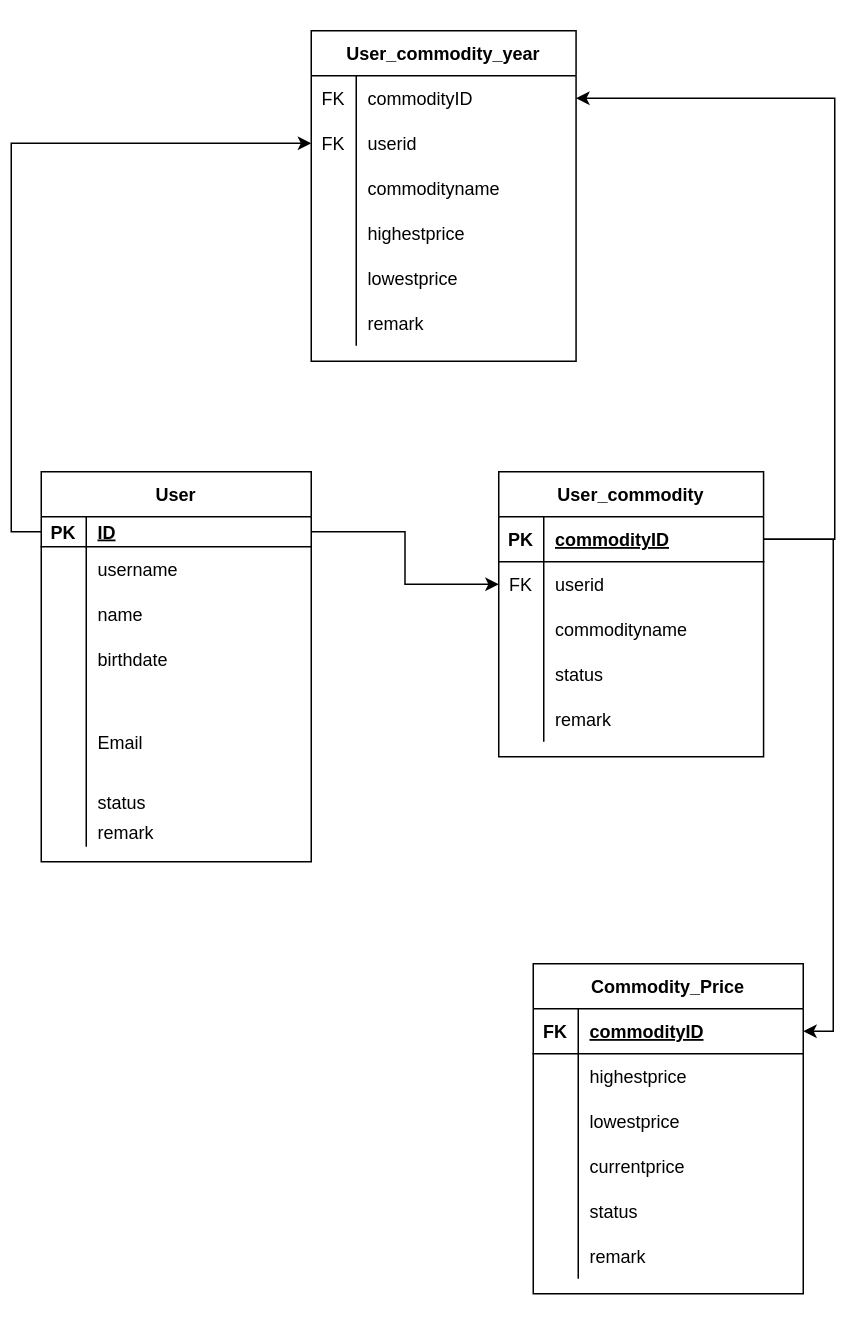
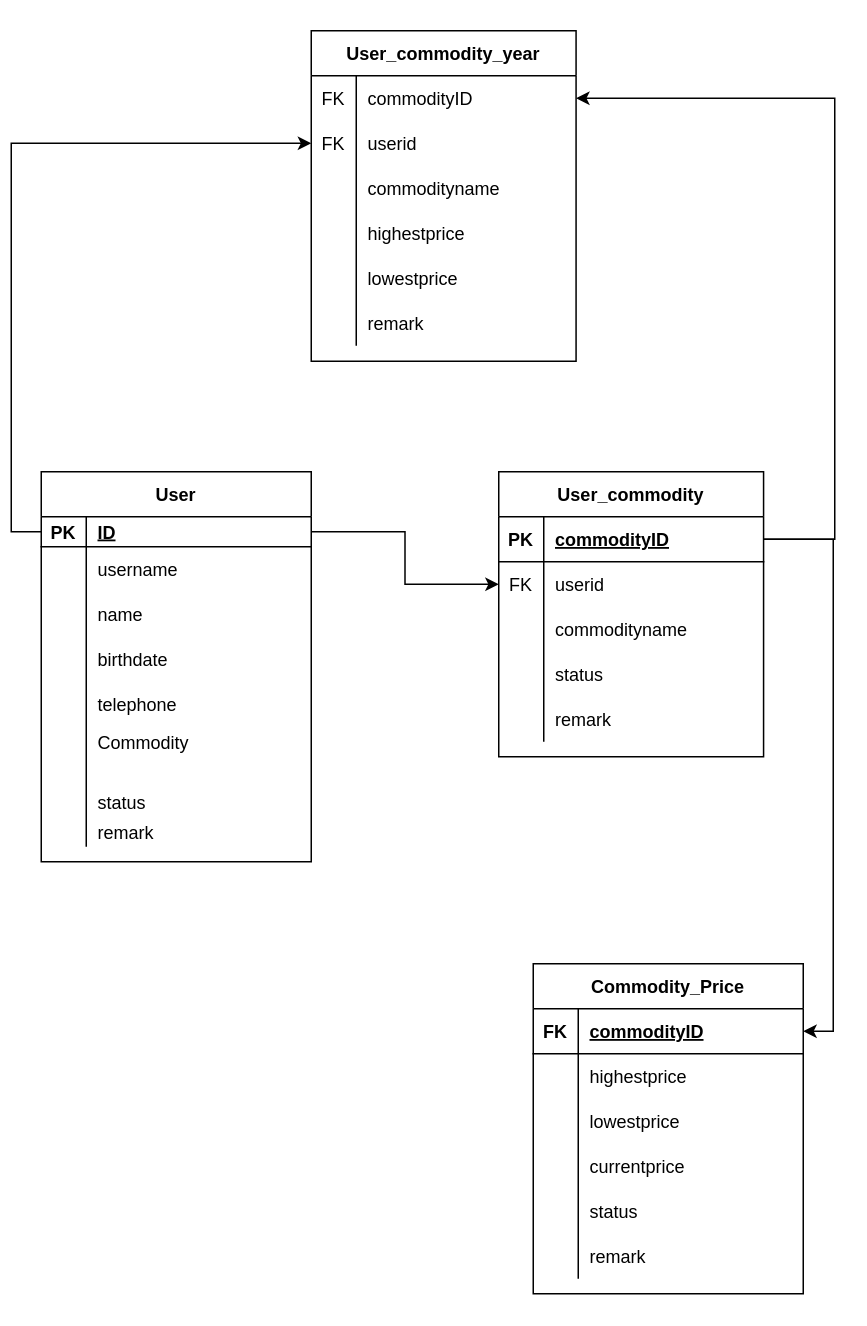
  <mxCell id="0" />
  <mxCell id="1" parent="0" />
  <mxCell id="2" value="User" style="shape=table;startSize=30;container=1;collapsible=1;childLayout=tableLayout;fixedRows=1;rowLines=0;fontStyle=1;align=center;resizeLast=1;" vertex="1" parent="1"><mxGeometry x="20" y="314" width="180" height="260" as="geometry" /></mxCell>
  <mxCell id="3" value="" style="shape=partialRectangle;collapsible=0;dropTarget=0;pointerEvents=0;fillColor=none;top=0;left=0;bottom=1;right=0;points=[[0,0.5],[1,0.5]];portConstraint=eastwest;" vertex="1" parent="2"><mxGeometry y="30" width="180" height="20" as="geometry" /></mxCell>
  <mxCell id="4" value="PK" style="shape=partialRectangle;connectable=0;fillColor=none;top=0;left=0;bottom=0;right=0;fontStyle=1;overflow=hidden;" vertex="1" parent="3"><mxGeometry width="30" height="20" as="geometry" /></mxCell>
  <mxCell id="5" value="ID" style="shape=partialRectangle;connectable=0;fillColor=none;top=0;left=0;bottom=0;right=0;align=left;spacingLeft=6;fontStyle=5;overflow=hidden;" vertex="1" parent="3"><mxGeometry x="30" width="150" height="20" as="geometry" /></mxCell>
  <mxCell id="6" value="" style="shape=partialRectangle;collapsible=0;dropTarget=0;pointerEvents=0;fillColor=none;top=0;left=0;bottom=0;right=0;points=[[0,0.5],[1,0.5]];portConstraint=eastwest;" vertex="1" parent="2"><mxGeometry y="50" width="180" height="30" as="geometry" /></mxCell>
  <mxCell id="7" value="" style="shape=partialRectangle;connectable=0;fillColor=none;top=0;left=0;bottom=0;right=0;editable=1;overflow=hidden;" vertex="1" parent="6"><mxGeometry width="30" height="30" as="geometry" /></mxCell>
  <mxCell id="8" value="username" style="shape=partialRectangle;connectable=0;fillColor=none;top=0;left=0;bottom=0;right=0;align=left;spacingLeft=6;overflow=hidden;" vertex="1" parent="6"><mxGeometry x="30" width="150" height="30" as="geometry" /></mxCell>
  <mxCell id="9" value="" style="shape=partialRectangle;collapsible=0;dropTarget=0;pointerEvents=0;fillColor=none;top=0;left=0;bottom=0;right=0;points=[[0,0.5],[1,0.5]];portConstraint=eastwest;" vertex="1" parent="2"><mxGeometry y="80" width="180" height="30" as="geometry" /></mxCell>
  <mxCell id="10" value="" style="shape=partialRectangle;connectable=0;fillColor=none;top=0;left=0;bottom=0;right=0;editable=1;overflow=hidden;" vertex="1" parent="9"><mxGeometry width="30" height="30" as="geometry" /></mxCell>
  <mxCell id="11" value="name" style="shape=partialRectangle;connectable=0;fillColor=none;top=0;left=0;bottom=0;right=0;align=left;spacingLeft=6;overflow=hidden;" vertex="1" parent="9"><mxGeometry x="30" width="150" height="30" as="geometry" /></mxCell>
  <mxCell id="12" value="" style="shape=partialRectangle;collapsible=0;dropTarget=0;pointerEvents=0;fillColor=none;top=0;left=0;bottom=0;right=0;points=[[0,0.5],[1,0.5]];portConstraint=eastwest;" vertex="1" parent="2"><mxGeometry y="110" width="180" height="30" as="geometry" /></mxCell>
  <mxCell id="13" value="" style="shape=partialRectangle;connectable=0;fillColor=none;top=0;left=0;bottom=0;right=0;editable=1;overflow=hidden;" vertex="1" parent="12"><mxGeometry width="30" height="30" as="geometry" /></mxCell>
  <mxCell id="14" value="birthdate" style="shape=partialRectangle;connectable=0;fillColor=none;top=0;left=0;bottom=0;right=0;align=left;spacingLeft=6;overflow=hidden;" vertex="1" parent="12"><mxGeometry x="30" width="150" height="30" as="geometry" /></mxCell>
  <mxCell id="15" value="" style="shape=partialRectangle;collapsible=0;dropTarget=0;pointerEvents=0;fillColor=none;top=0;left=0;bottom=0;right=0;points=[[0,0.5],[1,0.5]];portConstraint=eastwest;" vertex="1" parent="2"><mxGeometry y="140" width="180" height="30" as="geometry" /></mxCell>
  <mxCell id="16" value="" style="shape=partialRectangle;connectable=0;fillColor=none;top=0;left=0;bottom=0;right=0;editable=1;overflow=hidden;" vertex="1" parent="15"><mxGeometry width="30" height="30" as="geometry" /></mxCell>
+ <mxCell id="17" value="telephone" style="shape=partialRectangle;connectable=0;fillColor=none;top=0;left=0;bottom=0;right=0;align=left;spacingLeft=6;overflow=hidden;" vertex="1" parent="15"><mxGeometry x="30" width="150" height="30" as="geometry" /></mxCell>
  <mxCell id="18" value="" style="shape=partialRectangle;collapsible=0;dropTarget=0;pointerEvents=0;fillColor=none;top=0;left=0;bottom=0;right=0;points=[[0,0.5],[1,0.5]];portConstraint=eastwest;" vertex="1" parent="2"><mxGeometry y="170" width="180" height="20" as="geometry" /></mxCell>
  <mxCell id="19" value="" style="shape=partialRectangle;connectable=0;fillColor=none;top=0;left=0;bottom=0;right=0;editable=1;overflow=hidden;" vertex="1" parent="18"><mxGeometry width="30" height="20" as="geometry" /></mxCell>
- <mxCell id="20" value="Email" style="shape=partialRectangle;connectable=0;fillColor=none;top=0;left=0;bottom=0;right=0;align=left;spacingLeft=6;overflow=hidden;" vertex="1" parent="18"><mxGeometry x="30" width="150" height="20" as="geometry" /></mxCell>
+ <mxCell id="20" value="Commodity" style="shape=partialRectangle;connectable=0;fillColor=none;top=0;left=0;bottom=0;right=0;align=left;spacingLeft=6;overflow=hidden;" vertex="1" parent="18"><mxGeometry x="30" width="150" height="20" as="geometry" /></mxCell>
  <mxCell id="21" value="" style="shape=partialRectangle;collapsible=0;dropTarget=0;pointerEvents=0;fillColor=none;top=0;left=0;bottom=0;right=0;points=[[0,0.5],[1,0.5]];portConstraint=eastwest;" vertex="1" parent="2"><mxGeometry y="190" width="180" height="20" as="geometry" /></mxCell>
  <mxCell id="22" value="" style="shape=partialRectangle;connectable=0;fillColor=none;top=0;left=0;bottom=0;right=0;editable=1;overflow=hidden;" vertex="1" parent="21"><mxGeometry width="30" height="20" as="geometry" /></mxCell>
  <mxCell id="23" value="" style="shape=partialRectangle;collapsible=0;dropTarget=0;pointerEvents=0;fillColor=none;top=0;left=0;bottom=0;right=0;points=[[0,0.5],[1,0.5]];portConstraint=eastwest;" vertex="1" parent="2"><mxGeometry y="210" width="180" height="20" as="geometry" /></mxCell>
  <mxCell id="24" value="" style="shape=partialRectangle;connectable=0;fillColor=none;top=0;left=0;bottom=0;right=0;editable=1;overflow=hidden;" vertex="1" parent="23"><mxGeometry width="30" height="20" as="geometry" /></mxCell>
  <mxCell id="25" value="status" style="shape=partialRectangle;connectable=0;fillColor=none;top=0;left=0;bottom=0;right=0;align=left;spacingLeft=6;overflow=hidden;" vertex="1" parent="23"><mxGeometry x="30" width="150" height="20" as="geometry" /></mxCell>
  <mxCell id="26" value="" style="shape=partialRectangle;collapsible=0;dropTarget=0;pointerEvents=0;fillColor=none;top=0;left=0;bottom=0;right=0;points=[[0,0.5],[1,0.5]];portConstraint=eastwest;" vertex="1" parent="2"><mxGeometry y="230" width="180" height="20" as="geometry" /></mxCell>
  <mxCell id="27" value="" style="shape=partialRectangle;connectable=0;fillColor=none;top=0;left=0;bottom=0;right=0;editable=1;overflow=hidden;" vertex="1" parent="26"><mxGeometry width="30" height="20" as="geometry" /></mxCell>
  <mxCell id="28" value="remark" style="shape=partialRectangle;connectable=0;fillColor=none;top=0;left=0;bottom=0;right=0;align=left;spacingLeft=6;overflow=hidden;" vertex="1" parent="26"><mxGeometry x="30" width="150" height="20" as="geometry" /></mxCell>
  <mxCell id="29" style="edgeStyle=orthogonalEdgeStyle;rounded=0;orthogonalLoop=1;jettySize=auto;html=1;" edge="1" parent="1" source="3" target="53"><mxGeometry relative="1" as="geometry" /></mxCell>
  <mxCell id="30" value="Commodity_Price" style="shape=table;startSize=30;container=1;collapsible=1;childLayout=tableLayout;fixedRows=1;rowLines=0;fontStyle=1;align=center;resizeLast=1;" vertex="1" parent="1"><mxGeometry x="348" y="642" width="180" height="220" as="geometry" /></mxCell>
  <mxCell id="31" value="" style="shape=partialRectangle;collapsible=0;dropTarget=0;pointerEvents=0;fillColor=none;top=0;left=0;bottom=1;right=0;points=[[0,0.5],[1,0.5]];portConstraint=eastwest;" vertex="1" parent="30"><mxGeometry y="30" width="180" height="30" as="geometry" /></mxCell>
  <mxCell id="32" value="FK" style="shape=partialRectangle;connectable=0;fillColor=none;top=0;left=0;bottom=0;right=0;fontStyle=1;overflow=hidden;" vertex="1" parent="31"><mxGeometry width="30" height="30" as="geometry" /></mxCell>
  <mxCell id="33" value="commodityID" style="shape=partialRectangle;connectable=0;fillColor=none;top=0;left=0;bottom=0;right=0;align=left;spacingLeft=6;fontStyle=5;overflow=hidden;" vertex="1" parent="31"><mxGeometry x="30" width="150" height="30" as="geometry" /></mxCell>
  <mxCell id="34" value="" style="shape=partialRectangle;collapsible=0;dropTarget=0;pointerEvents=0;fillColor=none;top=0;left=0;bottom=0;right=0;points=[[0,0.5],[1,0.5]];portConstraint=eastwest;" vertex="1" parent="30"><mxGeometry y="60" width="180" height="30" as="geometry" /></mxCell>
  <mxCell id="35" value="" style="shape=partialRectangle;connectable=0;fillColor=none;top=0;left=0;bottom=0;right=0;editable=1;overflow=hidden;" vertex="1" parent="34"><mxGeometry width="30" height="30" as="geometry" /></mxCell>
  <mxCell id="36" value="highestprice" style="shape=partialRectangle;connectable=0;fillColor=none;top=0;left=0;bottom=0;right=0;align=left;spacingLeft=6;overflow=hidden;" vertex="1" parent="34"><mxGeometry x="30" width="150" height="30" as="geometry" /></mxCell>
  <mxCell id="37" value="" style="shape=partialRectangle;collapsible=0;dropTarget=0;pointerEvents=0;fillColor=none;top=0;left=0;bottom=0;right=0;points=[[0,0.5],[1,0.5]];portConstraint=eastwest;" vertex="1" parent="30"><mxGeometry y="90" width="180" height="30" as="geometry" /></mxCell>
  <mxCell id="38" value="" style="shape=partialRectangle;connectable=0;fillColor=none;top=0;left=0;bottom=0;right=0;editable=1;overflow=hidden;" vertex="1" parent="37"><mxGeometry width="30" height="30" as="geometry" /></mxCell>
  <mxCell id="39" value="lowestprice" style="shape=partialRectangle;connectable=0;fillColor=none;top=0;left=0;bottom=0;right=0;align=left;spacingLeft=6;overflow=hidden;" vertex="1" parent="37"><mxGeometry x="30" width="150" height="30" as="geometry" /></mxCell>
  <mxCell id="40" value="" style="shape=partialRectangle;collapsible=0;dropTarget=0;pointerEvents=0;fillColor=none;top=0;left=0;bottom=0;right=0;points=[[0,0.5],[1,0.5]];portConstraint=eastwest;" vertex="1" parent="30"><mxGeometry y="120" width="180" height="30" as="geometry" /></mxCell>
  <mxCell id="41" value="" style="shape=partialRectangle;connectable=0;fillColor=none;top=0;left=0;bottom=0;right=0;editable=1;overflow=hidden;" vertex="1" parent="40"><mxGeometry width="30" height="30" as="geometry" /></mxCell>
  <mxCell id="42" value="currentprice" style="shape=partialRectangle;connectable=0;fillColor=none;top=0;left=0;bottom=0;right=0;align=left;spacingLeft=6;overflow=hidden;" vertex="1" parent="40"><mxGeometry x="30" width="150" height="30" as="geometry" /></mxCell>
  <mxCell id="43" value="" style="shape=partialRectangle;collapsible=0;dropTarget=0;pointerEvents=0;fillColor=none;top=0;left=0;bottom=0;right=0;points=[[0,0.5],[1,0.5]];portConstraint=eastwest;" vertex="1" parent="30"><mxGeometry y="150" width="180" height="30" as="geometry" /></mxCell>
  <mxCell id="44" value="" style="shape=partialRectangle;connectable=0;fillColor=none;top=0;left=0;bottom=0;right=0;editable=1;overflow=hidden;" vertex="1" parent="43"><mxGeometry width="30" height="30" as="geometry" /></mxCell>
  <mxCell id="45" value="status" style="shape=partialRectangle;connectable=0;fillColor=none;top=0;left=0;bottom=0;right=0;align=left;spacingLeft=6;overflow=hidden;" vertex="1" parent="43"><mxGeometry x="30" width="150" height="30" as="geometry" /></mxCell>
  <mxCell id="46" value="" style="shape=partialRectangle;collapsible=0;dropTarget=0;pointerEvents=0;fillColor=none;top=0;left=0;bottom=0;right=0;points=[[0,0.5],[1,0.5]];portConstraint=eastwest;" vertex="1" parent="30"><mxGeometry y="180" width="180" height="30" as="geometry" /></mxCell>
  <mxCell id="47" value="" style="shape=partialRectangle;connectable=0;fillColor=none;top=0;left=0;bottom=0;right=0;editable=1;overflow=hidden;" vertex="1" parent="46"><mxGeometry width="30" height="30" as="geometry" /></mxCell>
  <mxCell id="48" value="remark" style="shape=partialRectangle;connectable=0;fillColor=none;top=0;left=0;bottom=0;right=0;align=left;spacingLeft=6;overflow=hidden;" vertex="1" parent="46"><mxGeometry x="30" width="150" height="30" as="geometry" /></mxCell>
  <mxCell id="49" value="User_commodity" style="shape=table;startSize=30;container=1;collapsible=1;childLayout=tableLayout;fixedRows=1;rowLines=0;fontStyle=1;align=center;resizeLast=1;" vertex="1" parent="1"><mxGeometry x="325" y="314" width="176.55" height="190" as="geometry" /></mxCell>
  <mxCell id="50" value="" style="shape=partialRectangle;collapsible=0;dropTarget=0;pointerEvents=0;fillColor=none;top=0;left=0;bottom=1;right=0;points=[[0,0.5],[1,0.5]];portConstraint=eastwest;" vertex="1" parent="49"><mxGeometry y="30" width="176.55" height="30" as="geometry" /></mxCell>
  <mxCell id="51" value="PK" style="shape=partialRectangle;connectable=0;fillColor=none;top=0;left=0;bottom=0;right=0;fontStyle=1;overflow=hidden;" vertex="1" parent="50"><mxGeometry width="30" height="30" as="geometry" /></mxCell>
  <mxCell id="52" value="commodityID" style="shape=partialRectangle;connectable=0;fillColor=none;top=0;left=0;bottom=0;right=0;align=left;spacingLeft=6;fontStyle=5;overflow=hidden;" vertex="1" parent="50"><mxGeometry x="30" width="146.55" height="30" as="geometry" /></mxCell>
  <mxCell id="53" value="" style="shape=partialRectangle;collapsible=0;dropTarget=0;pointerEvents=0;fillColor=none;top=0;left=0;bottom=0;right=0;points=[[0,0.5],[1,0.5]];portConstraint=eastwest;" vertex="1" parent="49"><mxGeometry y="60" width="176.55" height="30" as="geometry" /></mxCell>
  <mxCell id="54" value="FK" style="shape=partialRectangle;connectable=0;fillColor=none;top=0;left=0;bottom=0;right=0;editable=1;overflow=hidden;" vertex="1" parent="53"><mxGeometry width="30" height="30" as="geometry" /></mxCell>
  <mxCell id="55" value="userid" style="shape=partialRectangle;connectable=0;fillColor=none;top=0;left=0;bottom=0;right=0;align=left;spacingLeft=6;overflow=hidden;" vertex="1" parent="53"><mxGeometry x="30" width="146.55" height="30" as="geometry" /></mxCell>
  <mxCell id="56" value="" style="shape=partialRectangle;collapsible=0;dropTarget=0;pointerEvents=0;fillColor=none;top=0;left=0;bottom=0;right=0;points=[[0,0.5],[1,0.5]];portConstraint=eastwest;" vertex="1" parent="49"><mxGeometry y="90" width="176.55" height="30" as="geometry" /></mxCell>
  <mxCell id="57" value="" style="shape=partialRectangle;connectable=0;fillColor=none;top=0;left=0;bottom=0;right=0;editable=1;overflow=hidden;" vertex="1" parent="56"><mxGeometry width="30" height="30" as="geometry" /></mxCell>
  <mxCell id="58" value="commodityname" style="shape=partialRectangle;connectable=0;fillColor=none;top=0;left=0;bottom=0;right=0;align=left;spacingLeft=6;overflow=hidden;" vertex="1" parent="56"><mxGeometry x="30" width="146.55" height="30" as="geometry" /></mxCell>
  <mxCell id="59" value="" style="shape=partialRectangle;collapsible=0;dropTarget=0;pointerEvents=0;fillColor=none;top=0;left=0;bottom=0;right=0;points=[[0,0.5],[1,0.5]];portConstraint=eastwest;" vertex="1" parent="49"><mxGeometry y="120" width="176.55" height="30" as="geometry" /></mxCell>
  <mxCell id="60" value="" style="shape=partialRectangle;connectable=0;fillColor=none;top=0;left=0;bottom=0;right=0;editable=1;overflow=hidden;" vertex="1" parent="59"><mxGeometry width="30" height="30" as="geometry" /></mxCell>
  <mxCell id="61" value="status" style="shape=partialRectangle;connectable=0;fillColor=none;top=0;left=0;bottom=0;right=0;align=left;spacingLeft=6;overflow=hidden;" vertex="1" parent="59"><mxGeometry x="30" width="146.55" height="30" as="geometry" /></mxCell>
  <mxCell id="62" value="" style="shape=partialRectangle;collapsible=0;dropTarget=0;pointerEvents=0;fillColor=none;top=0;left=0;bottom=0;right=0;points=[[0,0.5],[1,0.5]];portConstraint=eastwest;" vertex="1" parent="49"><mxGeometry y="150" width="176.55" height="30" as="geometry" /></mxCell>
  <mxCell id="63" value="" style="shape=partialRectangle;connectable=0;fillColor=none;top=0;left=0;bottom=0;right=0;editable=1;overflow=hidden;" vertex="1" parent="62"><mxGeometry width="30" height="30" as="geometry" /></mxCell>
  <mxCell id="64" value="remark" style="shape=partialRectangle;connectable=0;fillColor=none;top=0;left=0;bottom=0;right=0;align=left;spacingLeft=6;overflow=hidden;" vertex="1" parent="62"><mxGeometry x="30" width="146.55" height="30" as="geometry" /></mxCell>
  <mxCell id="65" style="edgeStyle=orthogonalEdgeStyle;rounded=0;orthogonalLoop=1;jettySize=auto;html=1;exitX=1;exitY=0.5;exitDx=0;exitDy=0;entryX=1;entryY=0.5;entryDx=0;entryDy=0;" edge="1" parent="1" source="50" target="31"><mxGeometry relative="1" as="geometry"><Array as="points"><mxPoint x="548" y="359" /><mxPoint x="548" y="687" /></Array></mxGeometry></mxCell>
  <mxCell id="66" style="edgeStyle=orthogonalEdgeStyle;rounded=0;orthogonalLoop=1;jettySize=auto;html=1;exitX=0;exitY=0.5;exitDx=0;exitDy=0;entryX=0;entryY=0.5;entryDx=0;entryDy=0;" edge="1" parent="1" source="3" target="72"><mxGeometry relative="1" as="geometry" /></mxCell>
  <mxCell id="67" style="edgeStyle=orthogonalEdgeStyle;rounded=0;orthogonalLoop=1;jettySize=auto;html=1;exitX=1;exitY=0.5;exitDx=0;exitDy=0;entryX=1;entryY=0.5;entryDx=0;entryDy=0;" edge="1" parent="1" source="50" target="69"><mxGeometry relative="1" as="geometry"><Array as="points"><mxPoint x="549" y="359" /><mxPoint x="549" y="65" /></Array></mxGeometry></mxCell>
  <mxCell id="68" value="User_commodity_year" style="shape=table;startSize=30;container=1;collapsible=1;childLayout=tableLayout;fixedRows=1;rowLines=0;fontStyle=1;align=center;resizeLast=1;" vertex="1" parent="1"><mxGeometry x="200" y="20" width="176.55" height="220.35" as="geometry" /></mxCell>
  <mxCell id="69" value="" style="shape=partialRectangle;collapsible=0;dropTarget=0;pointerEvents=0;fillColor=none;top=0;left=0;bottom=0;right=0;points=[[0,0.5],[1,0.5]];portConstraint=eastwest;" vertex="1" parent="68"><mxGeometry y="30" width="176.55" height="30" as="geometry" /></mxCell>
  <mxCell id="70" value="FK" style="shape=partialRectangle;connectable=0;fillColor=none;top=0;left=0;bottom=0;right=0;editable=1;overflow=hidden;" vertex="1" parent="69"><mxGeometry width="30" height="30" as="geometry" /></mxCell>
  <mxCell id="71" value="commodityID" style="shape=partialRectangle;connectable=0;fillColor=none;top=0;left=0;bottom=0;right=0;align=left;spacingLeft=6;overflow=hidden;" vertex="1" parent="69"><mxGeometry x="30" width="146.55" height="30" as="geometry" /></mxCell>
  <mxCell id="72" value="" style="shape=partialRectangle;collapsible=0;dropTarget=0;pointerEvents=0;fillColor=none;top=0;left=0;bottom=0;right=0;points=[[0,0.5],[1,0.5]];portConstraint=eastwest;" vertex="1" parent="68"><mxGeometry y="60" width="176.55" height="30" as="geometry" /></mxCell>
  <mxCell id="73" value="FK" style="shape=partialRectangle;connectable=0;fillColor=none;top=0;left=0;bottom=0;right=0;editable=1;overflow=hidden;" vertex="1" parent="72"><mxGeometry width="30" height="30" as="geometry" /></mxCell>
  <mxCell id="74" value="userid" style="shape=partialRectangle;connectable=0;fillColor=none;top=0;left=0;bottom=0;right=0;align=left;spacingLeft=6;overflow=hidden;" vertex="1" parent="72"><mxGeometry x="30" width="146.55" height="30" as="geometry" /></mxCell>
  <mxCell id="75" value="" style="shape=partialRectangle;collapsible=0;dropTarget=0;pointerEvents=0;fillColor=none;top=0;left=0;bottom=0;right=0;points=[[0,0.5],[1,0.5]];portConstraint=eastwest;" vertex="1" parent="68"><mxGeometry y="90" width="176.55" height="30" as="geometry" /></mxCell>
  <mxCell id="76" value="" style="shape=partialRectangle;connectable=0;fillColor=none;top=0;left=0;bottom=0;right=0;editable=1;overflow=hidden;" vertex="1" parent="75"><mxGeometry width="30" height="30" as="geometry" /></mxCell>
  <mxCell id="77" value="commodityname" style="shape=partialRectangle;connectable=0;fillColor=none;top=0;left=0;bottom=0;right=0;align=left;spacingLeft=6;overflow=hidden;" vertex="1" parent="75"><mxGeometry x="30" width="146.55" height="30" as="geometry" /></mxCell>
  <mxCell id="78" value="" style="shape=partialRectangle;collapsible=0;dropTarget=0;pointerEvents=0;fillColor=none;top=0;left=0;bottom=0;right=0;points=[[0,0.5],[1,0.5]];portConstraint=eastwest;" vertex="1" parent="68"><mxGeometry y="120" width="176.55" height="30" as="geometry" /></mxCell>
  <mxCell id="79" value="" style="shape=partialRectangle;connectable=0;fillColor=none;top=0;left=0;bottom=0;right=0;editable=1;overflow=hidden;" vertex="1" parent="78"><mxGeometry width="30" height="30" as="geometry" /></mxCell>
  <mxCell id="80" value="highestprice" style="shape=partialRectangle;connectable=0;fillColor=none;top=0;left=0;bottom=0;right=0;align=left;spacingLeft=6;overflow=hidden;" vertex="1" parent="78"><mxGeometry x="30" width="146.55" height="30" as="geometry" /></mxCell>
  <mxCell id="81" value="" style="shape=partialRectangle;collapsible=0;dropTarget=0;pointerEvents=0;fillColor=none;top=0;left=0;bottom=0;right=0;points=[[0,0.5],[1,0.5]];portConstraint=eastwest;" vertex="1" parent="68"><mxGeometry y="150" width="176.55" height="30" as="geometry" /></mxCell>
  <mxCell id="82" value="" style="shape=partialRectangle;connectable=0;fillColor=none;top=0;left=0;bottom=0;right=0;editable=1;overflow=hidden;" vertex="1" parent="81"><mxGeometry width="30" height="30" as="geometry" /></mxCell>
  <mxCell id="83" value="lowestprice" style="shape=partialRectangle;connectable=0;fillColor=none;top=0;left=0;bottom=0;right=0;align=left;spacingLeft=6;overflow=hidden;" vertex="1" parent="81"><mxGeometry x="30" width="146.55" height="30" as="geometry" /></mxCell>
  <mxCell id="84" value="" style="shape=partialRectangle;collapsible=0;dropTarget=0;pointerEvents=0;fillColor=none;top=0;left=0;bottom=0;right=0;points=[[0,0.5],[1,0.5]];portConstraint=eastwest;" vertex="1" parent="68"><mxGeometry y="180" width="176.55" height="30" as="geometry" /></mxCell>
  <mxCell id="85" value="" style="shape=partialRectangle;connectable=0;fillColor=none;top=0;left=0;bottom=0;right=0;editable=1;overflow=hidden;" vertex="1" parent="84"><mxGeometry width="30" height="30" as="geometry" /></mxCell>
  <mxCell id="86" value="remark" style="shape=partialRectangle;connectable=0;fillColor=none;top=0;left=0;bottom=0;right=0;align=left;spacingLeft=6;overflow=hidden;" vertex="1" parent="84"><mxGeometry x="30" width="146.55" height="30" as="geometry" /></mxCell>
